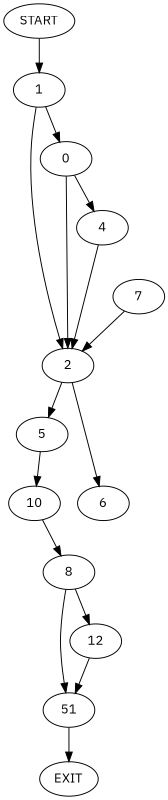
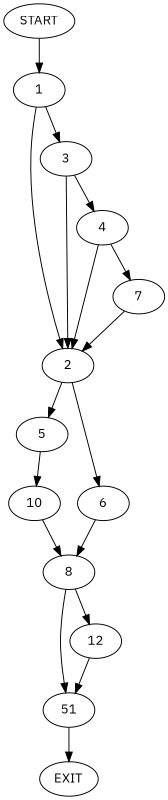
  digraph {
    fontname="IBM Plex Sans"
    node [fontname="IBM Plex Sans"]
    edge [fontname="IBM Plex Sans"]
    n1 [label=START]
    1
    2
-   3 [label=0]
+   3
    n5 [label=EXIT]
    5
    6
    4
    10
    8
    7
    n12 [label=51]
    12
    n1 -> 1
    1 -> 2
    1 -> 3
    2 -> 5
    2 -> 6
    3 -> 2
    3 -> 4
    5 -> 10
+   6 -> 8
    4 -> 2
+   4 -> 7
    10 -> 8
    8 -> n12
    8 -> 12
    7 -> 2
    n12 -> n5
    12 -> n12
  }
